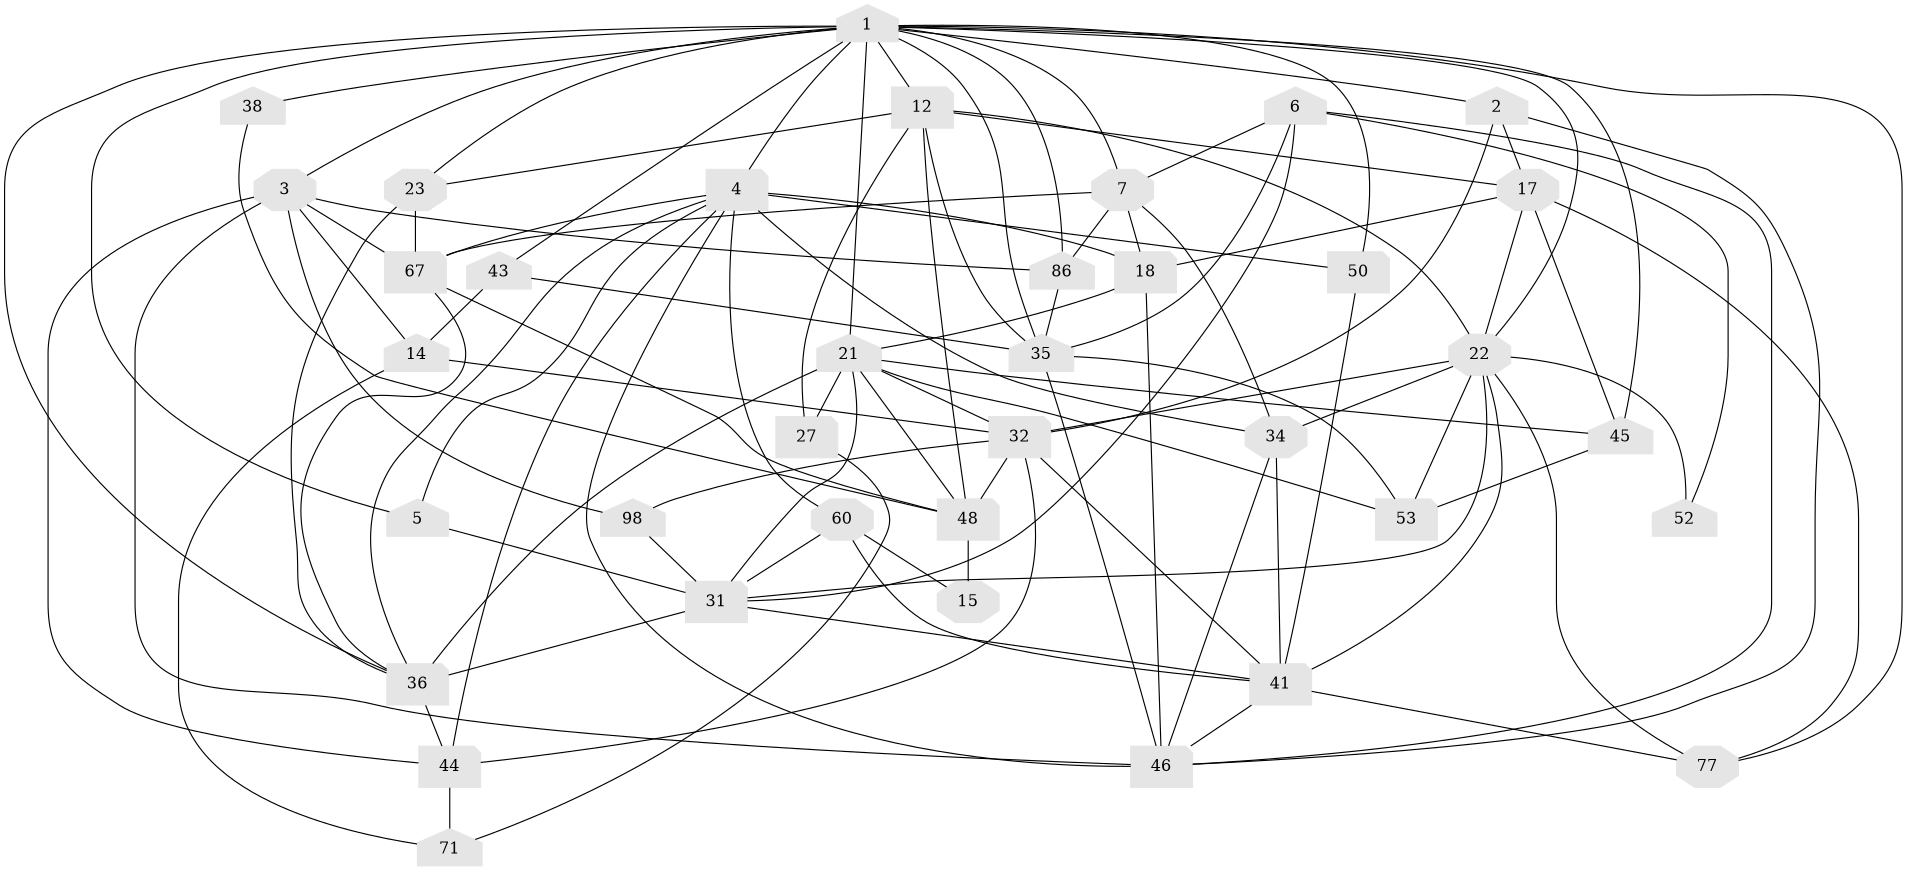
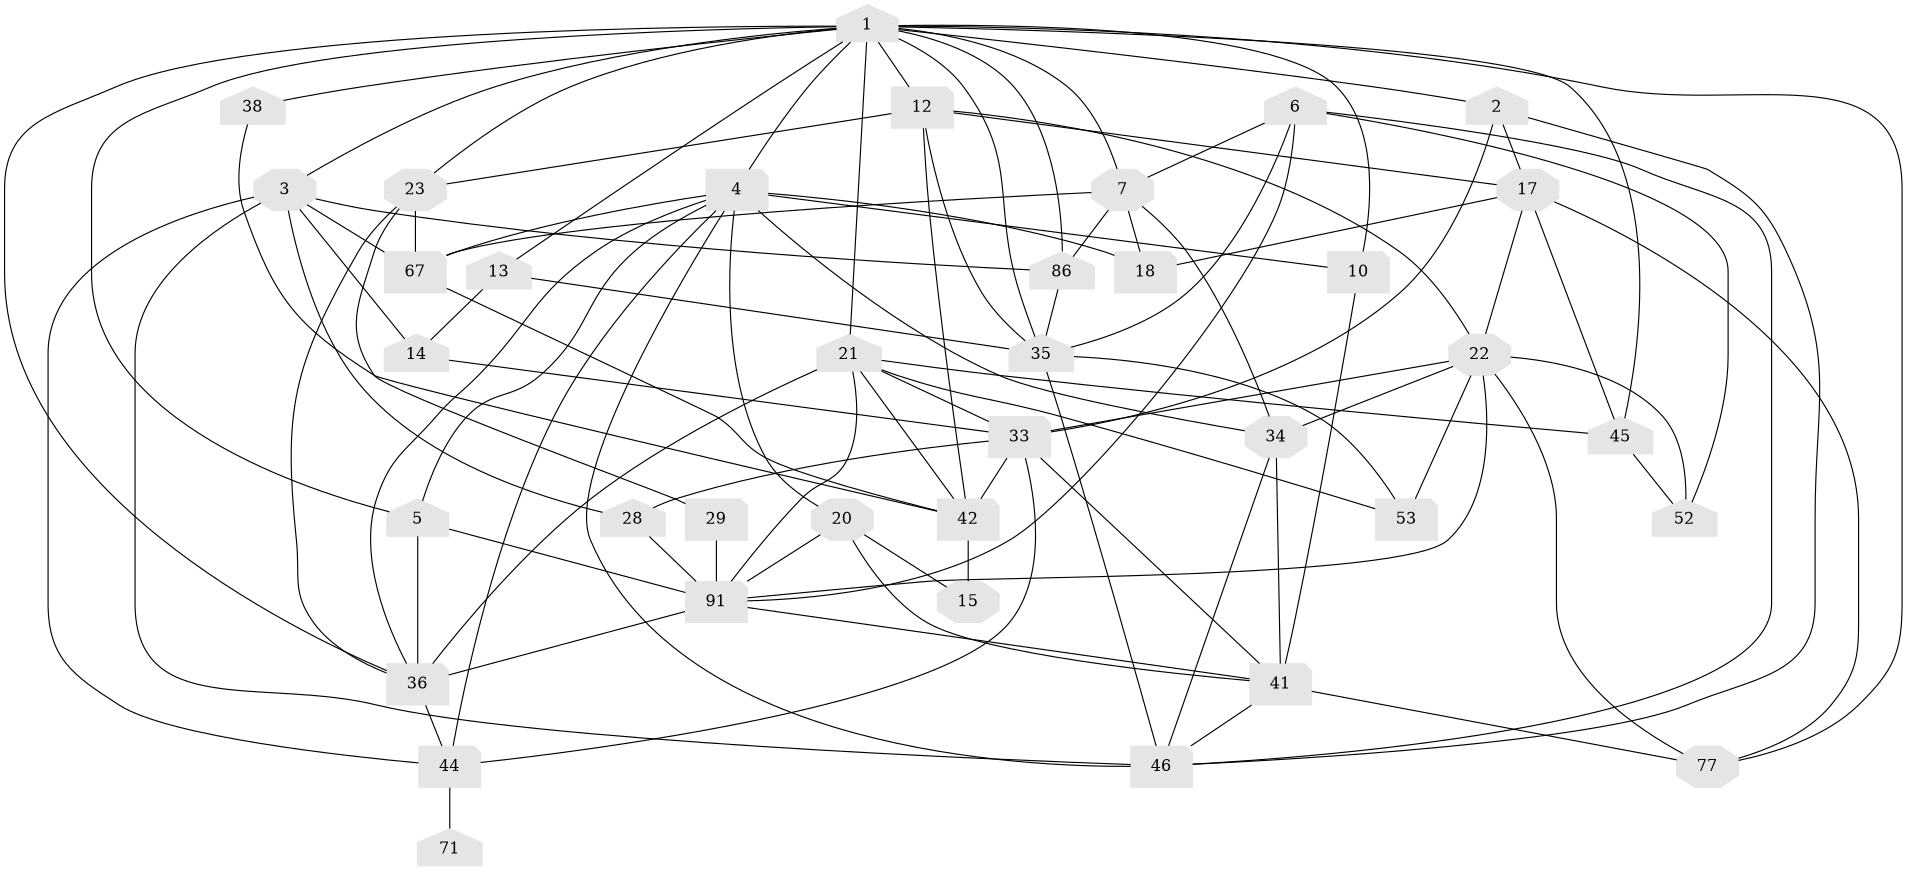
  graph {
    node [color=gray90 shape=note style=filled]
    1 [shape=house super="+51+79+49+30+76"]
    2 [shape=house]
    3 [shape=octagon super="+37"]
    4 [super="+58+52+62"]
    5 [shape=house super="+8"]
    7 [shape=octagon super="+11"]
-   10 [label=50]
+   10
    12 [super="+24+75+19"]
-   13 [shape=house label=43]
+   13 [shape=house]
    n10 [label=86 shape=house]
    21 [shape=house super="+26+25"]
    22 [shape=octagon super="+39"]
    23 [shape=octagon super="+73"]
    35 [shape=house super="+43"]
    36 [super="+64"]
    38 [shape=house]
    45 [shape=house super="+48"]
    77 [shape=octagon]
    17 [shape=octagon super="+60+81"]
-   33 [super="+61" label=32]
+   33 [super="+61"]
    46 [super="+59+80+70"]
    14 [shape=house]
-   28 [shape=house label=98]
+   28 [shape=house]
    44 [super="+50"]
    67
    18
-   20 [shape=octagon super="+65" label=60]
+   20 [shape=octagon super="+65"]
    34 [shape=octagon super="+66"]
-   31 [super="+74+68+32"]
+   31 [super="+74+68+32" label=91]
    41 [super="+47"]
-   42 [label=48]
-   27
+   42
    53
    n34 [label=52 shape=house]
+   29
    71 [shape=house]
    n37 [label=15 shape=octagon]
    6 [shape=house super="+40"]
    1 -- 2
    1 -- 3
    1 -- 4 [weight=2]
    1 -- 5
    1 -- 7
    1 -- 10
    1 -- 12
    1 -- 13
    1 -- n10
    1 -- 21
-   1 -- 22
    1 -- 23
    1 -- 35
    1 -- 36
    1 -- 38
    1 -- 45
    1 -- 77
    2 -- 17
    2 -- 33
    2 -- 46
    3 -- n10
    3 -- 46 [weight=2]
    3 -- 14
    3 -- 28
    3 -- 44
    3 -- 67
    4 -- 5
    4 -- 10
    4 -- 36
    4 -- 46
    4 -- 44
    4 -- 67
    4 -- 18
    4 -- 20
    4 -- 34
-   67 -- 36
+   5 -- 36
    5 -- 31 [weight=2]
    7 -- n10
    7 -- 67
    7 -- 18
    7 -- 34
    10 -- 41
    12 -- 22
    12 -- 23
    12 -- 35 [weight=2]
    12 -- 17
    12 -- 42
-   12 -- 27
    13 -- 35
    13 -- 14
    n10 -- 35
    21 -- 36
    21 -- 45
    21 -- 33
    21 -- 31
    21 -- 42
-   21 -- 27
    21 -- 53
    22 -- 77
    22 -- 33
    22 -- 34
    22 -- 31
-   22 -- 41
    22 -- 53
    22 -- n34
    23 -- 36
    23 -- 67
+   23 -- 29
    35 -- 46
    35 -- 53
    36 -- 44
    38 -- 42
-   45 -- 53
+   45 -- n34
    17 -- 22
    17 -- 45
    17 -- 77
    17 -- 18
    33 -- 28
    33 -- 44
    33 -- 41
    33 -- 42
    14 -- 33
-   14 -- 71
    28 -- 31
    44 -- 71
    67 -- 42
-   18 -- 21
-   18 -- 46
    20 -- 31
    20 -- 41
    20 -- n37
    34 -- 46
    34 -- 41
    31 -- 36 [weight=2]
    31 -- 41
    41 -- 77
    41 -- 46
    42 -- n37
-   27 -- 71
+   29 -- 31 [weight=2]
    6 -- 7
    6 -- 35
    6 -- 46
    6 -- 31
    6 -- n34
  }
